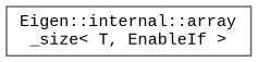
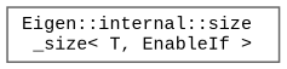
  digraph {
    rankdir=LR
    fontname="Liberation Mono"
-   n1 [color=grey40 fillcolor=white fontname="Liberation Mono" fontsize=10 height=0.2 label="Eigen::internal::array\l_size\< T, EnableIf \>" shape=box style=filled width=0.4]
+   n1 [color=grey40 fillcolor=white fontname="Liberation Mono" fontsize=10 height=0.2 label="Eigen::internal::size\l_size\< T, EnableIf \>" shape=box style=filled width=0.4]
  }
